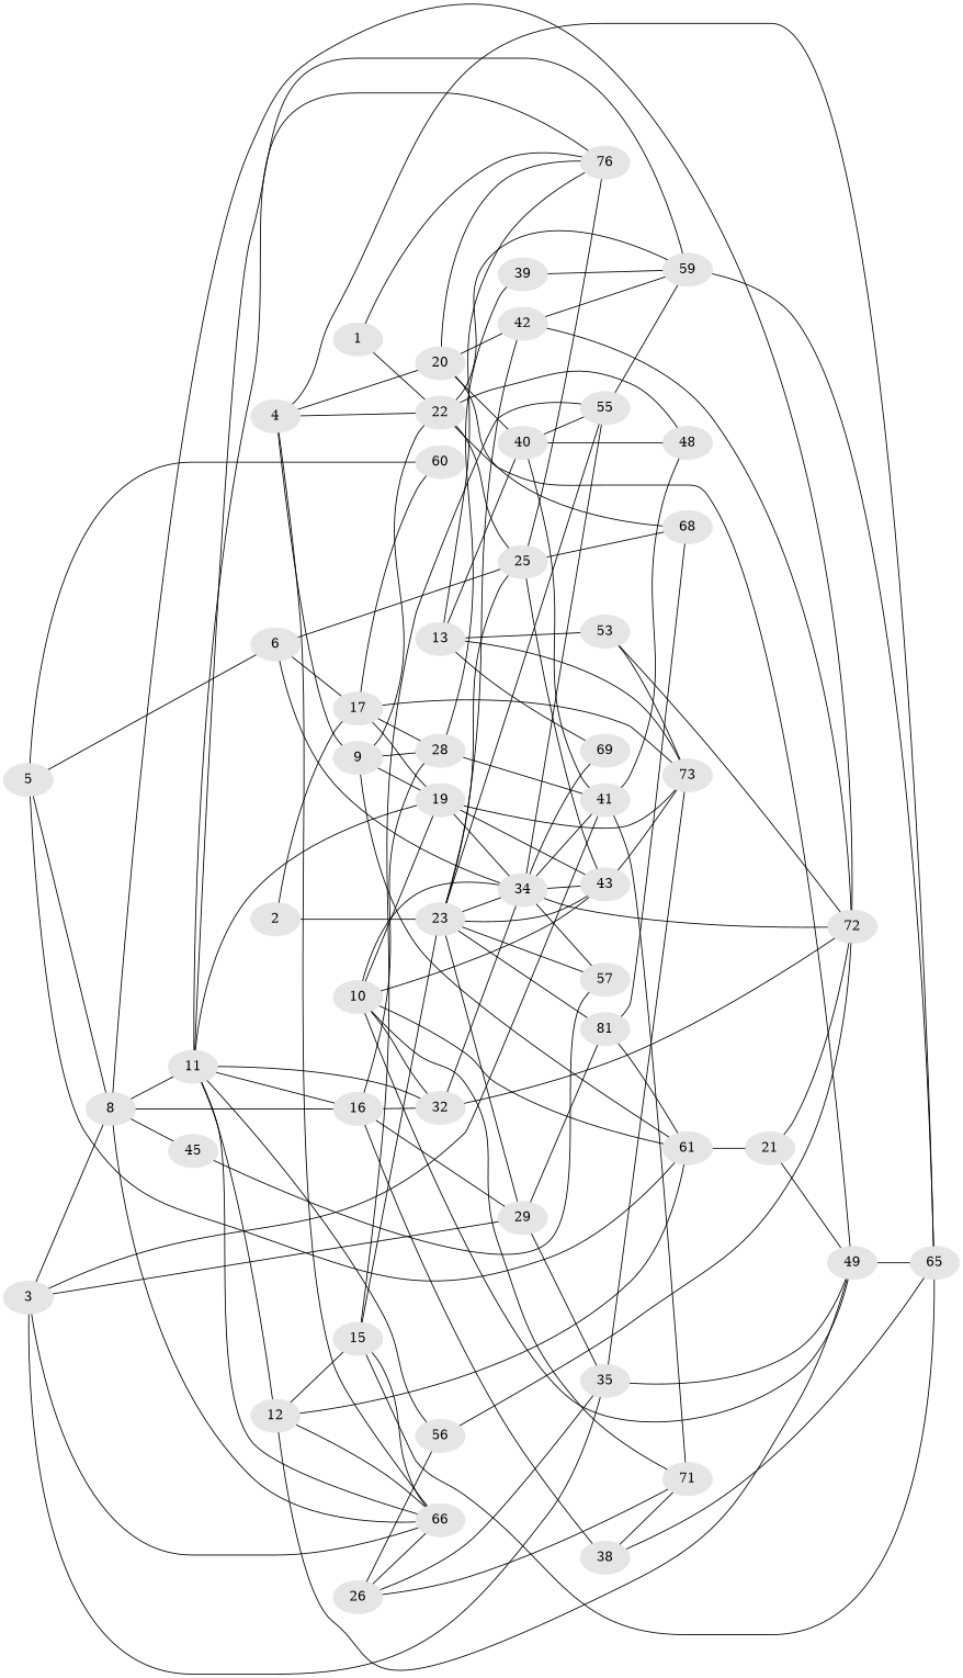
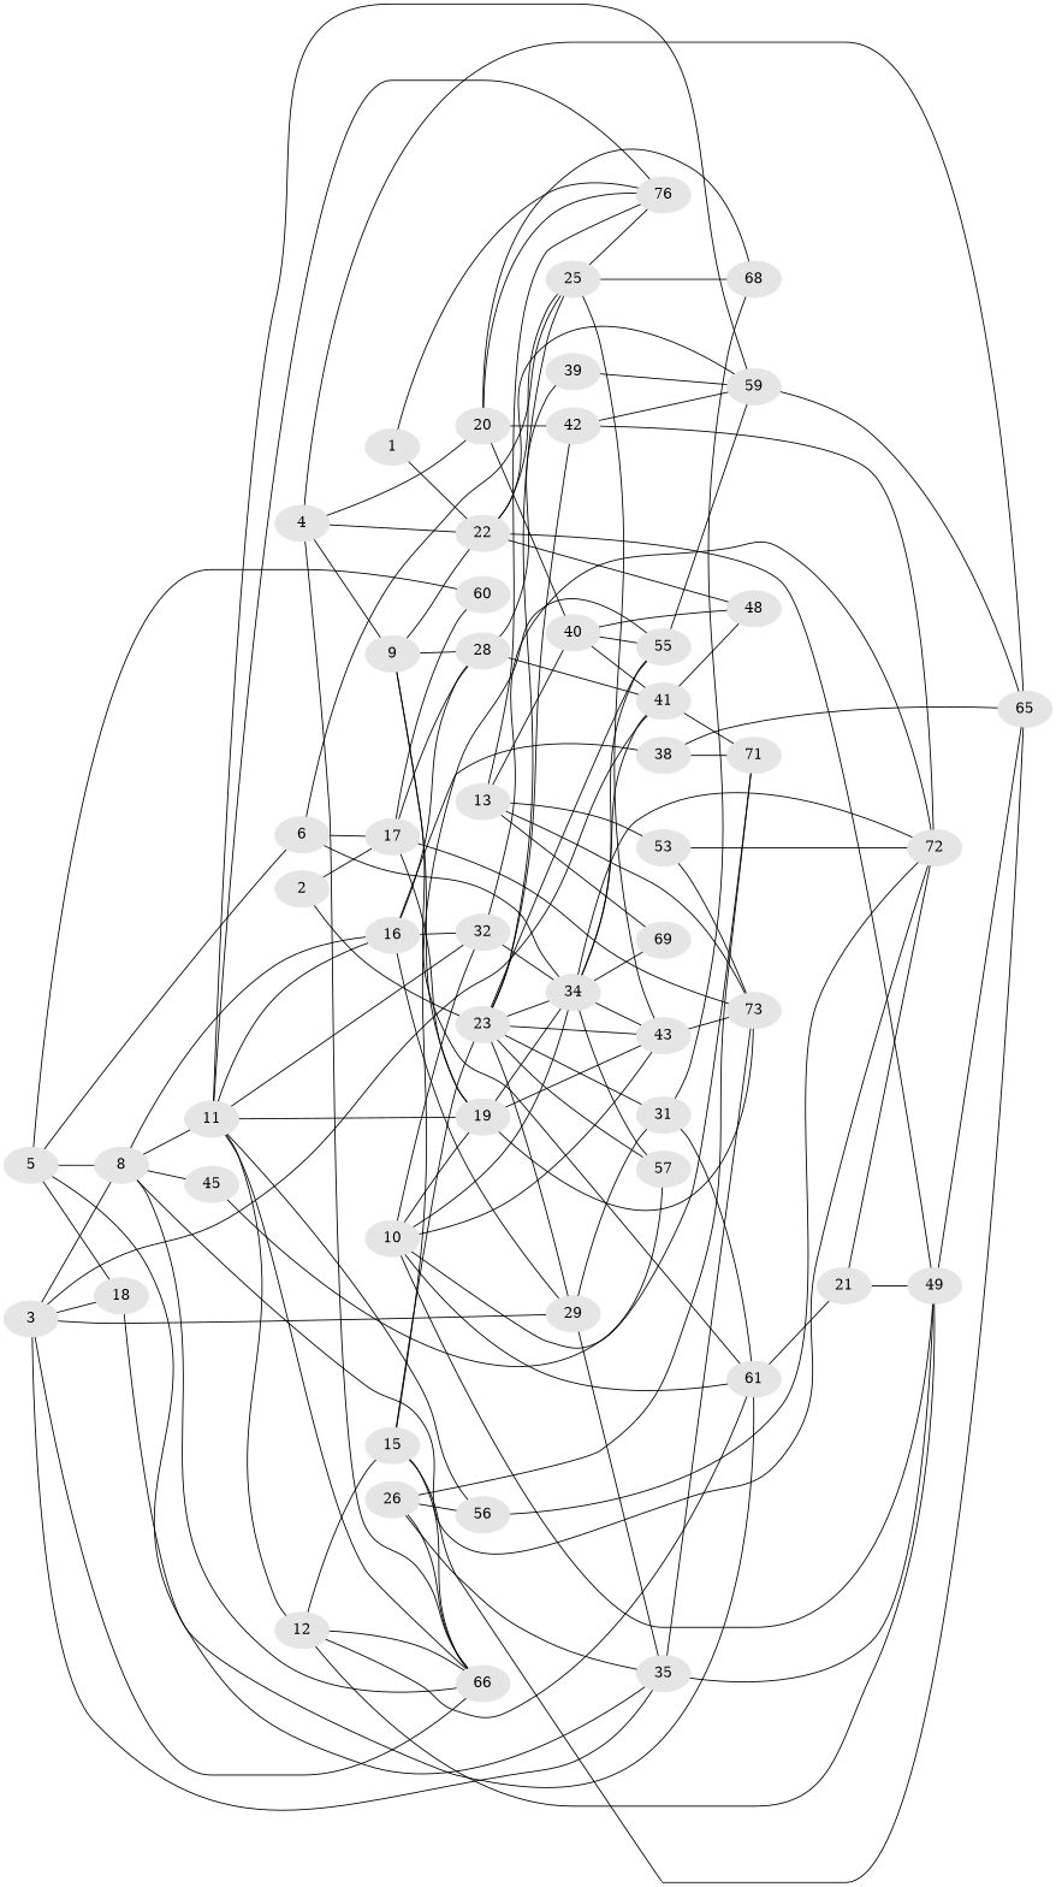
  graph {
    rankdir=LR
    node [color=gray90 style=filled]
    1 [super="+75"]
    22 [super="+27"]
    76
    25 [super="+84"]
    49 [super="+51"]
    59 [super="+64"]
    48
    17 [super="+58"]
    60
    19 [super="+44"]
    28 [super="+52"]
    73
    2
    23 [super="+50"]
    29 [super="+81"]
    34 [super="+54"]
    55
    43 [super="+83"]
    42 [super="+74"]
-   31 [label=81]
+   31
    57
    3 [super="+33"]
    8 [super="+70"]
+   18
    35 [super="+62"]
    41 [super="+63"]
    66 [super="+78"]
    11 [super="+46"]
    16 [super="+67"]
    45
    72 [super="+77"]
    71
    4 [super="+14"]
    9 [super="+80"]
    20 [super="+24"]
    65
    61
    40
    68
    5 [super="+36"]
    6 [super="+7"]
    21
    12 [super="+37"]
    15 [super="+82"]
    69
    32 [super="+79"]
    56
    38
    39
    10 [super="+30"]
    13 [super="+47"]
    53
    26
    1 -- 22 [weight=2]
    1 -- 76
    22 -- 25
    22 -- 49 [weight=2]
    22 -- 59
    22 -- 48
    25 -- 76
    25 -- 43
    25 -- 68
    49 -- 65
    59 -- 65
    17 -- 60
    17 -- 19
    17 -- 28
    17 -- 73
    19 -- 73
    19 -- 34
    19 -- 43
    28 -- 41
    28 -- 39
    2 -- 17
    2 -- 23
    23 -- 25
    23 -- 29
    23 -- 34
    23 -- 55
    23 -- 43
    23 -- 42
    23 -- 31
    23 -- 57
    29 -- 31
    29 -- 35
    34 -- 55
    34 -- 43
    34 -- 57
    34 -- 41 [weight=2]
    34 -- 72
    34 -- 69
    55 -- 59
    43 -- 73
    42 -- 59
    42 -- 72
    31 -- 61
    31 -- 68
    3 -- 29
    3 -- 8
+   3 -- 18
    3 -- 35
    3 -- 41
    3 -- 66
    8 -- 66
    8 -- 11
    8 -- 16 [weight=2]
    8 -- 45
    8 -- 72
+   18 -- 35
    35 -- 49
    35 -- 73
    41 -- 48
    41 -- 71
    11 -- 76
    11 -- 59
    11 -- 19
    11 -- 66
    11 -- 16
    11 -- 12
    11 -- 32
    11 -- 56
    16 -- 28
    16 -- 29
    16 -- 32
    16 -- 38
    45 -- 57
    4 -- 22
    4 -- 66
    4 -- 9
    4 -- 20
    4 -- 65
    9 -- 22
    9 -- 19
    9 -- 28
    9 -- 61
    20 -- 76
    20 -- 42
    20 -- 40
    20 -- 68
    61 -- 21
    40 -- 48
    40 -- 55
    40 -- 41
    5 -- 60
    5 -- 8
+   5 -- 18
    5 -- 61
    5 -- 6
    6 -- 25
    6 -- 17
    6 -- 34
    21 -- 49
    21 -- 72
    12 -- 49
    12 -- 66
    12 -- 61
    12 -- 15
    15 -- 23
    15 -- 55
    15 -- 66
    15 -- 65
    32 -- 34
    32 -- 72
    56 -- 72
    38 -- 71
    38 -- 65
    39 -- 59
    10 -- 49
    10 -- 19
    10 -- 34
    10 -- 43
    10 -- 71
    10 -- 61
    10 -- 32
    13 -- 76
    13 -- 73
    13 -- 40
    13 -- 69
    13 -- 53
    53 -- 73
    53 -- 72
    26 -- 35
    26 -- 66
    26 -- 71
    26 -- 56
  }
